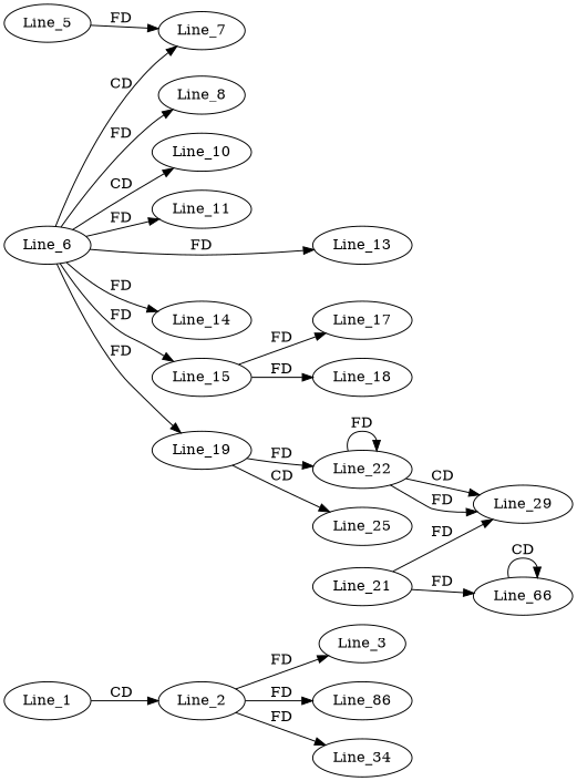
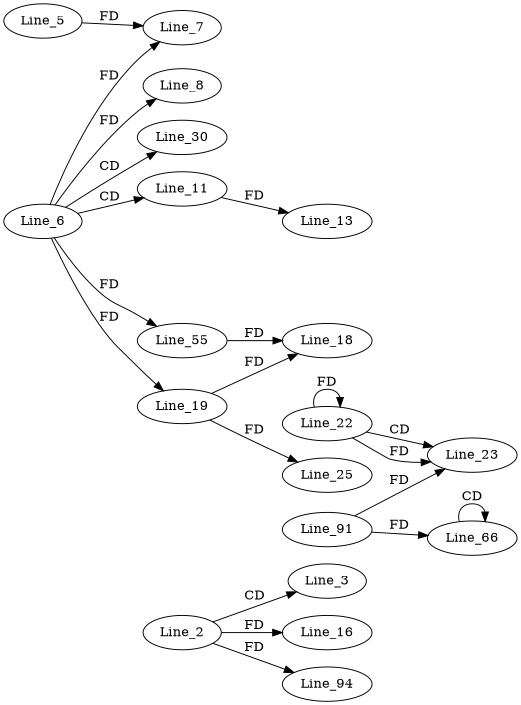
  digraph {
    rankdir=LR
-   Line_1
    Line_2
    Line_3
-   Line_16 [label=Line_86]
-   Line_34
+   Line_16
+   Line_34 [label=Line_94]
    Line_5
    Line_7
    Line_6
    Line_8
-   Line_10
+   Line_10 [label=Line_30]
    Line_11
    Line_13
-   Line_14
-   Line_15
+   Line_15 [label=Line_55]
    Line_19
-   Line_17
    Line_18
    Line_22
    Line_25
-   Line_23 [label=Line_29]
-   Line_21
+   Line_23
+   Line_21 [label=Line_91]
    n22 [label=Line_66]
-   Line_1 -> Line_2 [label=CD]
-   Line_2 -> Line_3 [label=FD]
+   Line_2 -> Line_3 [label=CD]
    Line_2 -> Line_16 [label=FD]
    Line_2 -> Line_34 [label=FD]
    Line_5 -> Line_7 [label=FD]
-   Line_6 -> Line_7 [label=CD]
+   Line_6 -> Line_7 [label=FD]
    Line_6 -> Line_8 [label=FD]
    Line_6 -> Line_10 [label=CD]
-   Line_6 -> Line_11 [label=FD]
-   Line_6 -> Line_13 [label=FD]
-   Line_6 -> Line_14 [label=FD]
+   Line_6 -> Line_11 [label=CD]
+   Line_11 -> Line_13 [label=FD]
    Line_6 -> Line_15 [label=FD]
    Line_6 -> Line_19 [label=FD]
-   Line_15 -> Line_17 [label=FD]
    Line_15 -> Line_18 [label=FD]
-   Line_19 -> Line_22 [label=FD]
-   Line_19 -> Line_25 [label=CD]
+   Line_19 -> Line_18 [label=FD]
+   Line_19 -> Line_25 [label=FD]
    Line_22 -> Line_22 [label=FD]
    Line_22 -> Line_23 [label=CD]
    Line_22 -> Line_23 [label=FD]
    Line_21 -> Line_23 [label=FD]
    Line_21 -> n22 [label=FD]
    n22 -> n22 [label=CD]
  }
